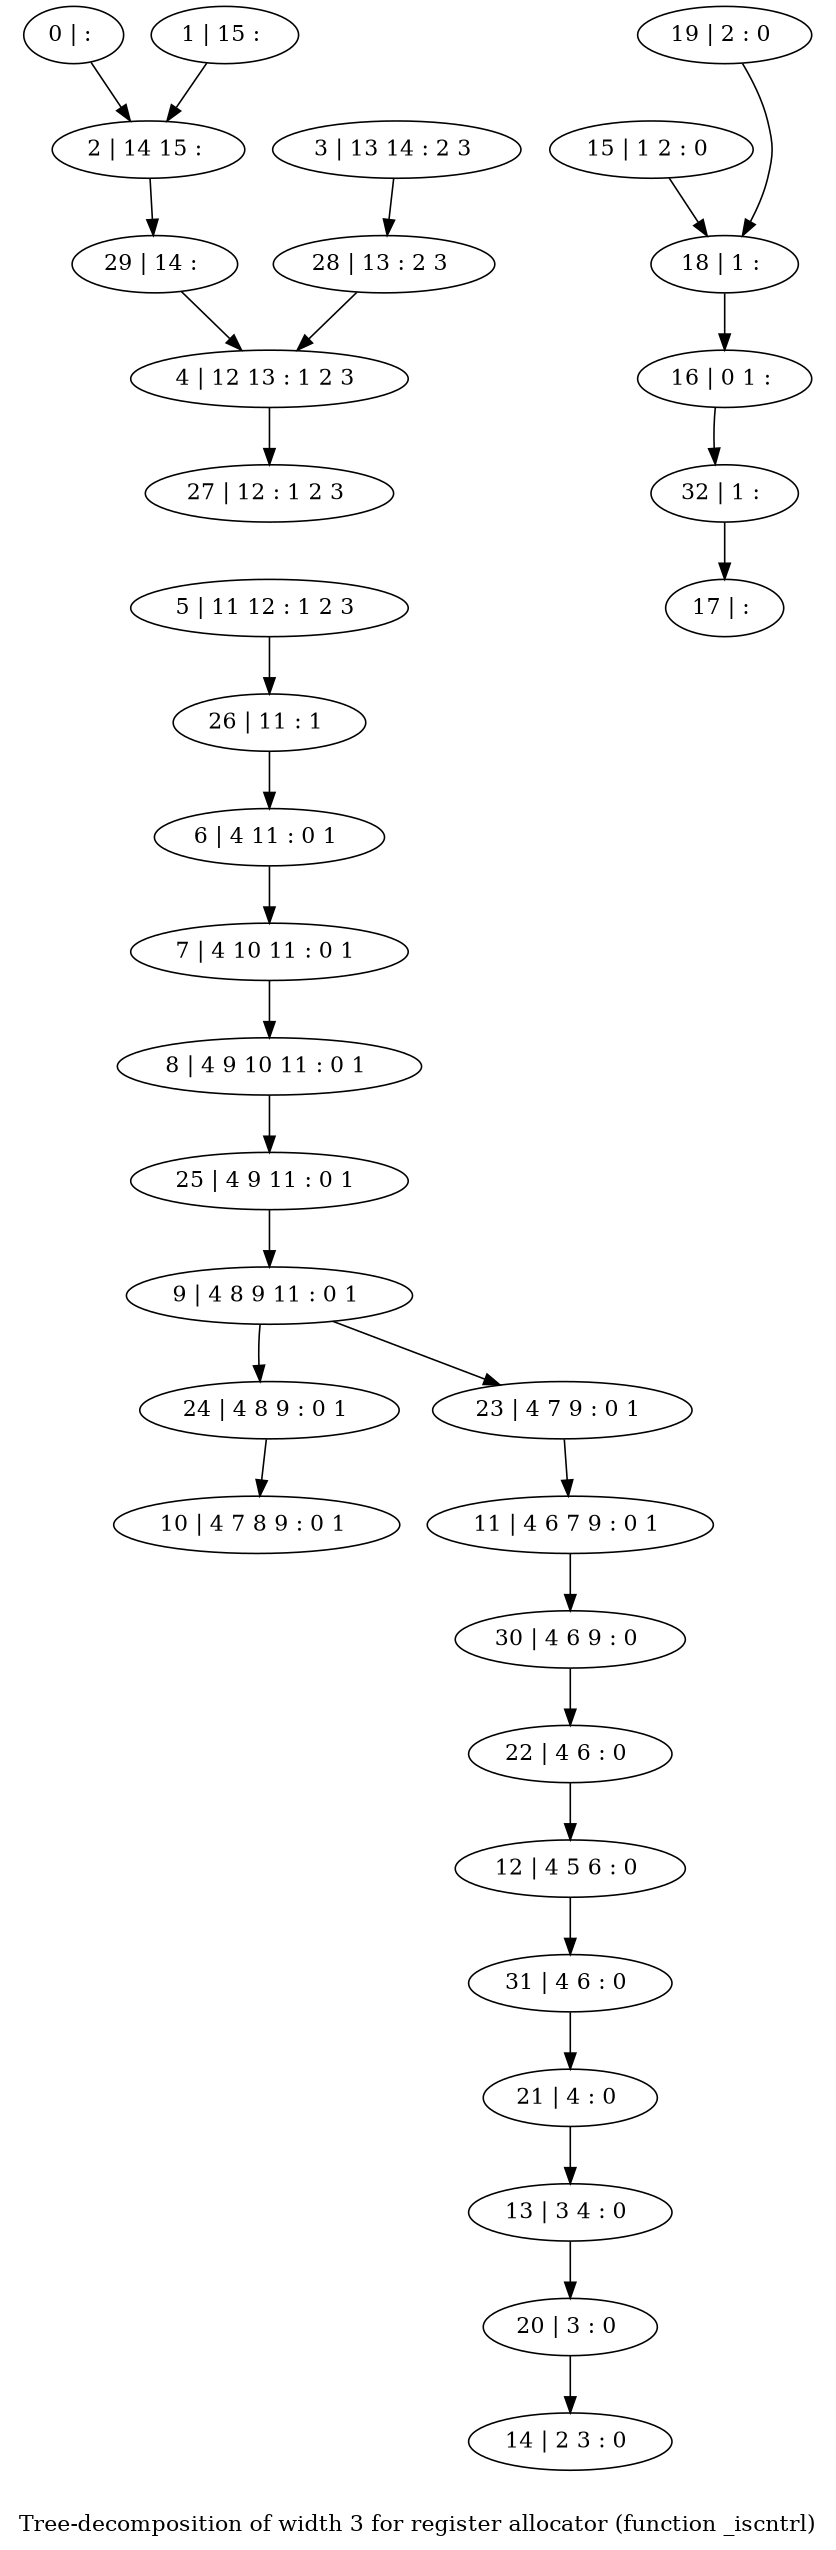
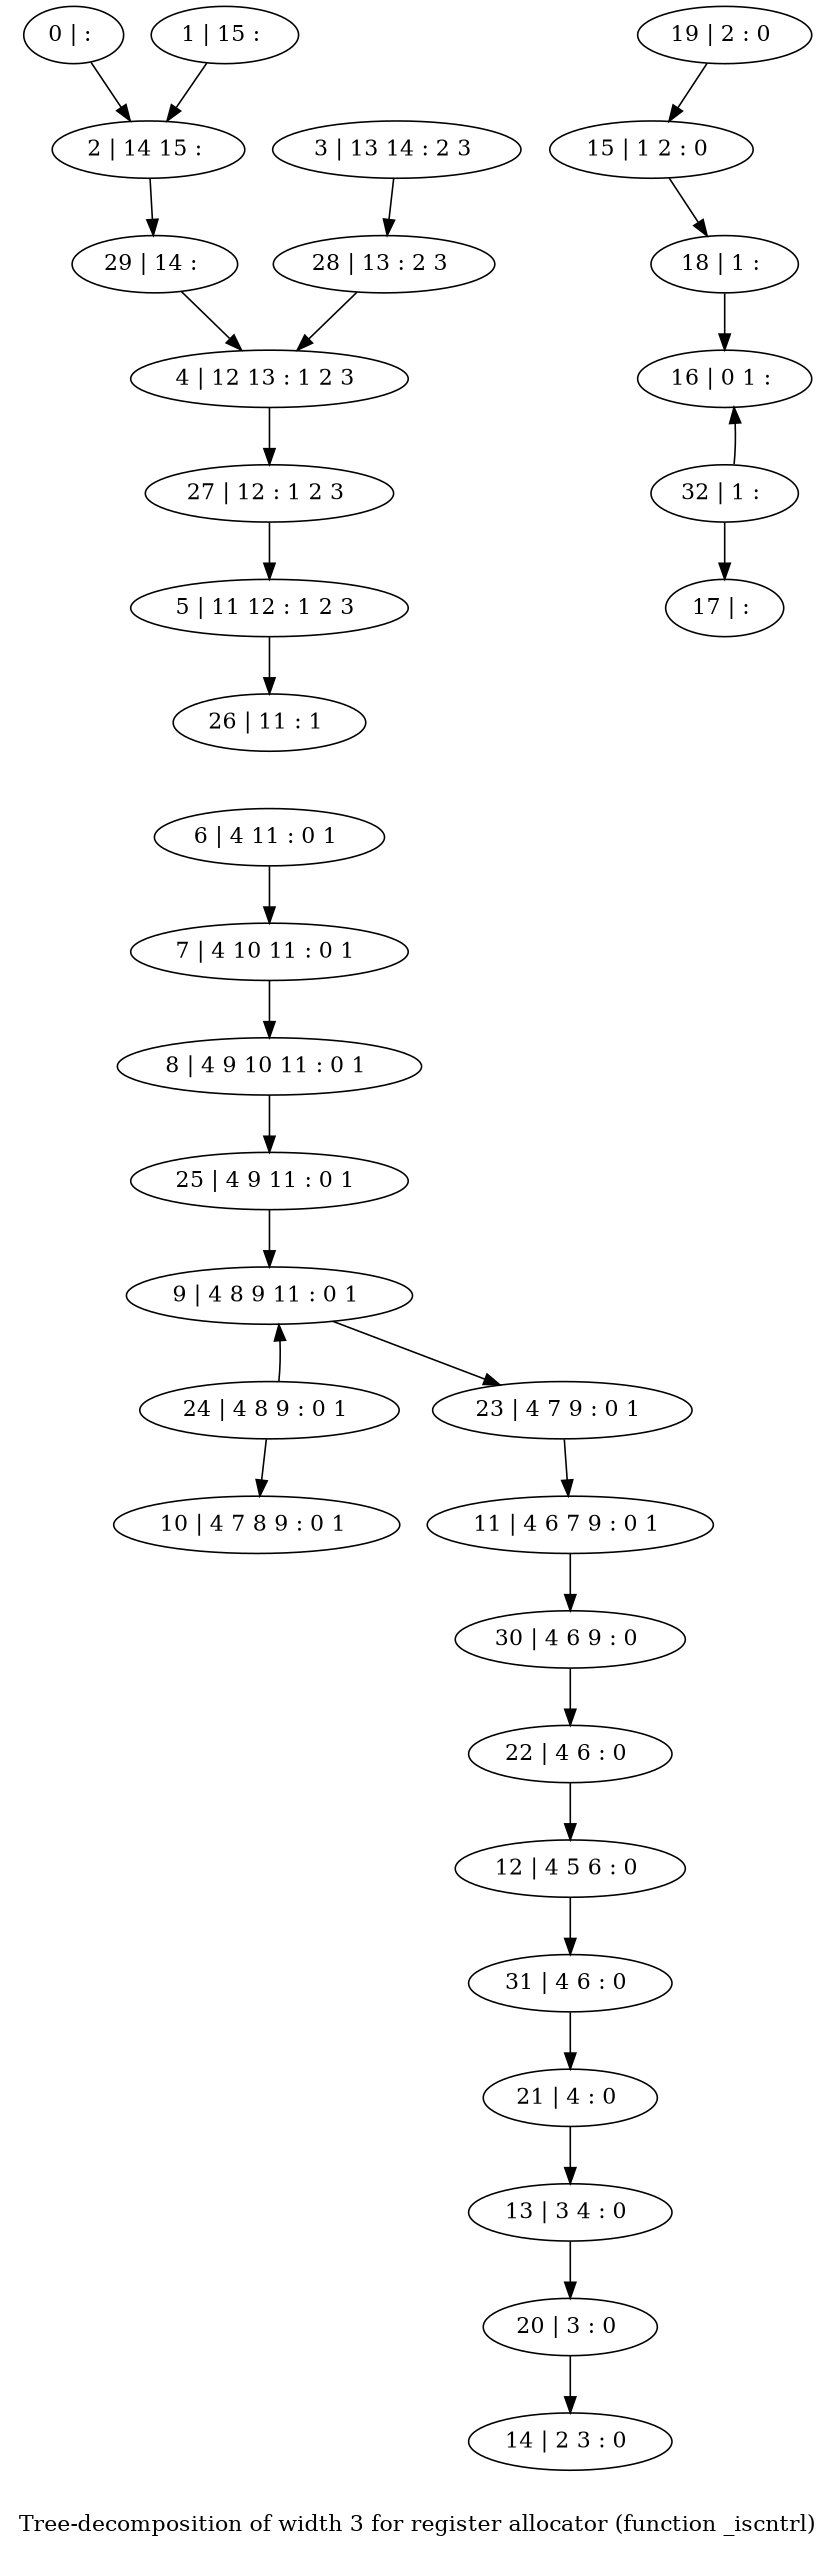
  digraph {
    label="Tree-decomposition of width 3 for register allocator (function _iscntrl)"
    n1 [label="0 | : "]
    n2 [label="2 | 14 15 : "]
    n3 [label="1 | 15 : "]
    n4 [label="29 | 14 : "]
    n5 [label="4 | 12 13 : 1 2 3 "]
    n6 [label="3 | 13 14 : 2 3 "]
    n7 [label="28 | 13 : 2 3 "]
    n8 [label="27 | 12 : 1 2 3 "]
    n9 [label="5 | 11 12 : 1 2 3 "]
    n10 [label="26 | 11 : 1 "]
    n11 [label="6 | 4 11 : 0 1 "]
    n12 [label="7 | 4 10 11 : 0 1 "]
    n13 [label="8 | 4 9 10 11 : 0 1 "]
    n14 [label="25 | 4 9 11 : 0 1 "]
    n15 [label="9 | 4 8 9 11 : 0 1 "]
    n16 [label="24 | 4 8 9 : 0 1 "]
    n17 [label="23 | 4 7 9 : 0 1 "]
    n18 [label="10 | 4 7 8 9 : 0 1 "]
    n19 [label="11 | 4 6 7 9 : 0 1 "]
    n20 [label="30 | 4 6 9 : 0 "]
    n21 [label="22 | 4 6 : 0 "]
    n22 [label="12 | 4 5 6 : 0 "]
    n23 [label="31 | 4 6 : 0 "]
    n24 [label="21 | 4 : 0 "]
    n25 [label="13 | 3 4 : 0 "]
    n26 [label="20 | 3 : 0 "]
    n27 [label="14 | 2 3 : 0 "]
    n28 [label="19 | 2 : 0 "]
    n29 [label="15 | 1 2 : 0 "]
    n30 [label="18 | 1 : "]
    n31 [label="16 | 0 1 : "]
    n32 [label="32 | 1 : "]
    n33 [label="17 | : "]
    n1 -> n2
    n2 -> n4
    n3 -> n2
    n4 -> n5
    n5 -> n8
    n6 -> n7
    n7 -> n5
+   n8 -> n9
    n9 -> n10
-   n10 -> n11
    n11 -> n12
    n12 -> n13
    n13 -> n14
    n14 -> n15
-   n15 -> n16
+   n16 -> n15
    n15 -> n17
    n16 -> n18
    n17 -> n19
    n19 -> n20
    n20 -> n21
    n21 -> n22
    n22 -> n23
    n23 -> n24
    n24 -> n25
    n25 -> n26
    n26 -> n27
-   n28 -> n30
+   n28 -> n29
    n29 -> n30
    n30 -> n31
-   n31 -> n32
+   n32 -> n31
    n32 -> n33
  }
